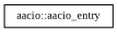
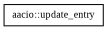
  digraph {
    rankdir=TB
    fontname="Liberation Serif"
-   n1 [color=black fillcolor=white fontname="Liberation Serif" fontsize=10 height=0.2 label="aacio::aacio_entry" shape=record style=filled width=0.4]
+   n1 [color=black fillcolor=white fontname="Liberation Serif" fontsize=10 height=0.2 label="aacio::update_entry" shape=record style=filled width=0.4]
  }
